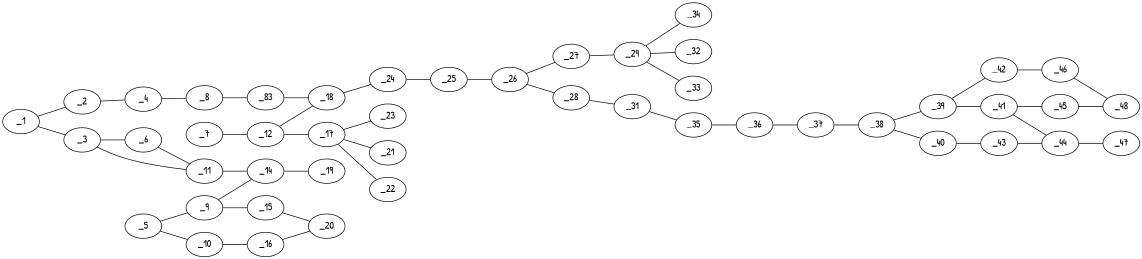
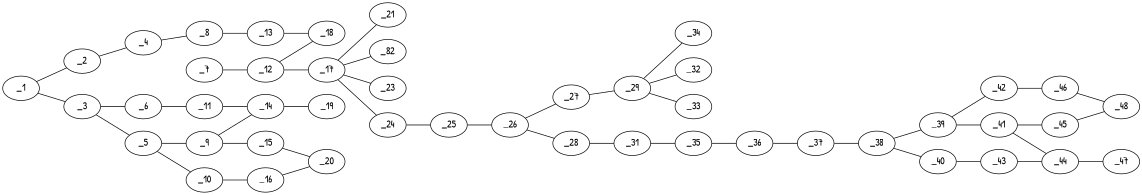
  graph {
    fontname="Patrick Hand"
    rankdir=LR
    node [charge=0 chem=1 fontname="Patrick Hand" symbol="C  " x=4.5981 y=6.25]
    edge [fontname="Patrick Hand" valence=1]
    _1 [chem=4 symbol="N  " x=5.4641 y=4.75]
    _2 [chem=4 symbol="N  " y=4.25]
    _3 [x=5.4641 y=5.75]
    _4 [y=3.25]
    _5 [x=6.3302]
    _6
    _8 [x=5.4641 y=2.75]
    _9 [x=6.3302 y=7.25]
    _10 [x=7.1962 y=5.75]
    _11 [y=7.25]
    _7 [x=3.7321 y=2.75]
    _12 [x=3.7321 y=1.75]
-   _13 [x=5.4641 y=1.75 label=_83]
+   _13 [x=5.4641 y=1.75]
    _14 [x=5.4642 y=7.75]
    _15 [x=7.1962 y=7.75]
    _16 [x=8.0622]
    _17 [chem=5 symbol="S  " x=2.8661 y=1.25]
    _18 [y=1.25]
    _19 [chem=2 symbol="O  " x=5.4642 y=8.75]
    _20 [x=8.0622 y=7.25]
    _21 [chem=2 symbol="O  " x=2 y=0.75]
-   _22 [chem=2 symbol="O  " x=3.3661 y=0.384]
+   _22 [chem=2 symbol="O  " x=3.3661 y=0.384 label=_82]
    _23 [chem=2 symbol="O  " x=2.3661 y=2.116]
    _24 [y=0.25]
    _25 [x=5.4641 y=-0.25]
    _26 [x=5.4641 y=-1.25]
    _27 [x=6.3301 y=-1.75]
    _28 [y=-1.75]
    _29 [chem=5 symbol="S  " x=7.1962 y=-1.25]
    _31 [y=-2.75]
    _32 [chem=2 symbol="O  " x=8.0622 y=-0.75]
    _33 [chem=2 symbol="O  " x=6.6962 y=-0.384]
    _34 [chem=2 symbol="O  " x=7.6962 y=-2.116]
    _35 [x=5.4641 y=-3.25]
    _36 [chem=4 symbol="N  " x=5.4641 y=-4.25]
    _37 [chem=4 symbol="N  " y=-4.75]
    _38 [y=-5.75]
    _39 [x=3.7321 y=-6.25]
    _40 [x=5.4641 y=-6.25]
    _41 [x=3.7321 y=-7.25]
    _42 [x=2.866 y=-5.75]
    _43 [x=5.4641 y=-7.25]
    _44 [y=-7.75]
    _45 [x=2.866 y=-7.75]
    _46 [x=2 y=-6.25]
    _47 [chem=2 symbol="O  " y=-8.75]
    _48 [x=2 y=-7.25]
    _1 -- _2 [valence=2]
    _1 -- _3
    _2 -- _4
-   _3 -- _11 [valence=2]
+   _3 -- _5 [valence=2]
    _3 -- _6
    _4 -- _8
    _5 -- _9
    _5 -- _10
    _6 -- _11 [valence=2]
    _8 -- _13 [valence=2]
    _9 -- _14 [valence=2]
    _9 -- _15
    _10 -- _16 [valence=2]
    _11 -- _14
    _7 -- _12
    _12 -- _17
    _12 -- _18 [valence=2]
    _13 -- _18
    _14 -- _19
    _15 -- _20 [valence=2]
    _16 -- _20
    _17 -- _21 [valence=2]
    _17 -- _22 [valence=2]
    _17 -- _23
-   _18 -- _24
+   _17 -- _24
    _24 -- _25 [valence=2]
    _25 -- _26
    _26 -- _27 [valence=2]
    _26 -- _28
    _27 -- _29
    _28 -- _31 [valence=2]
    _29 -- _32 [valence=2]
    _29 -- _33 [valence=2]
    _29 -- _34
    _31 -- _35
    _35 -- _36
    _36 -- _37 [valence=2]
    _37 -- _38
    _38 -- _39 [valence=2]
    _38 -- _40
    _39 -- _41
    _39 -- _42
    _40 -- _43 [valence=2]
    _41 -- _44 [valence=2]
    _41 -- _45
    _42 -- _46 [valence=2]
    _43 -- _44
    _44 -- _47
    _45 -- _48 [valence=2]
    _46 -- _48
  }
